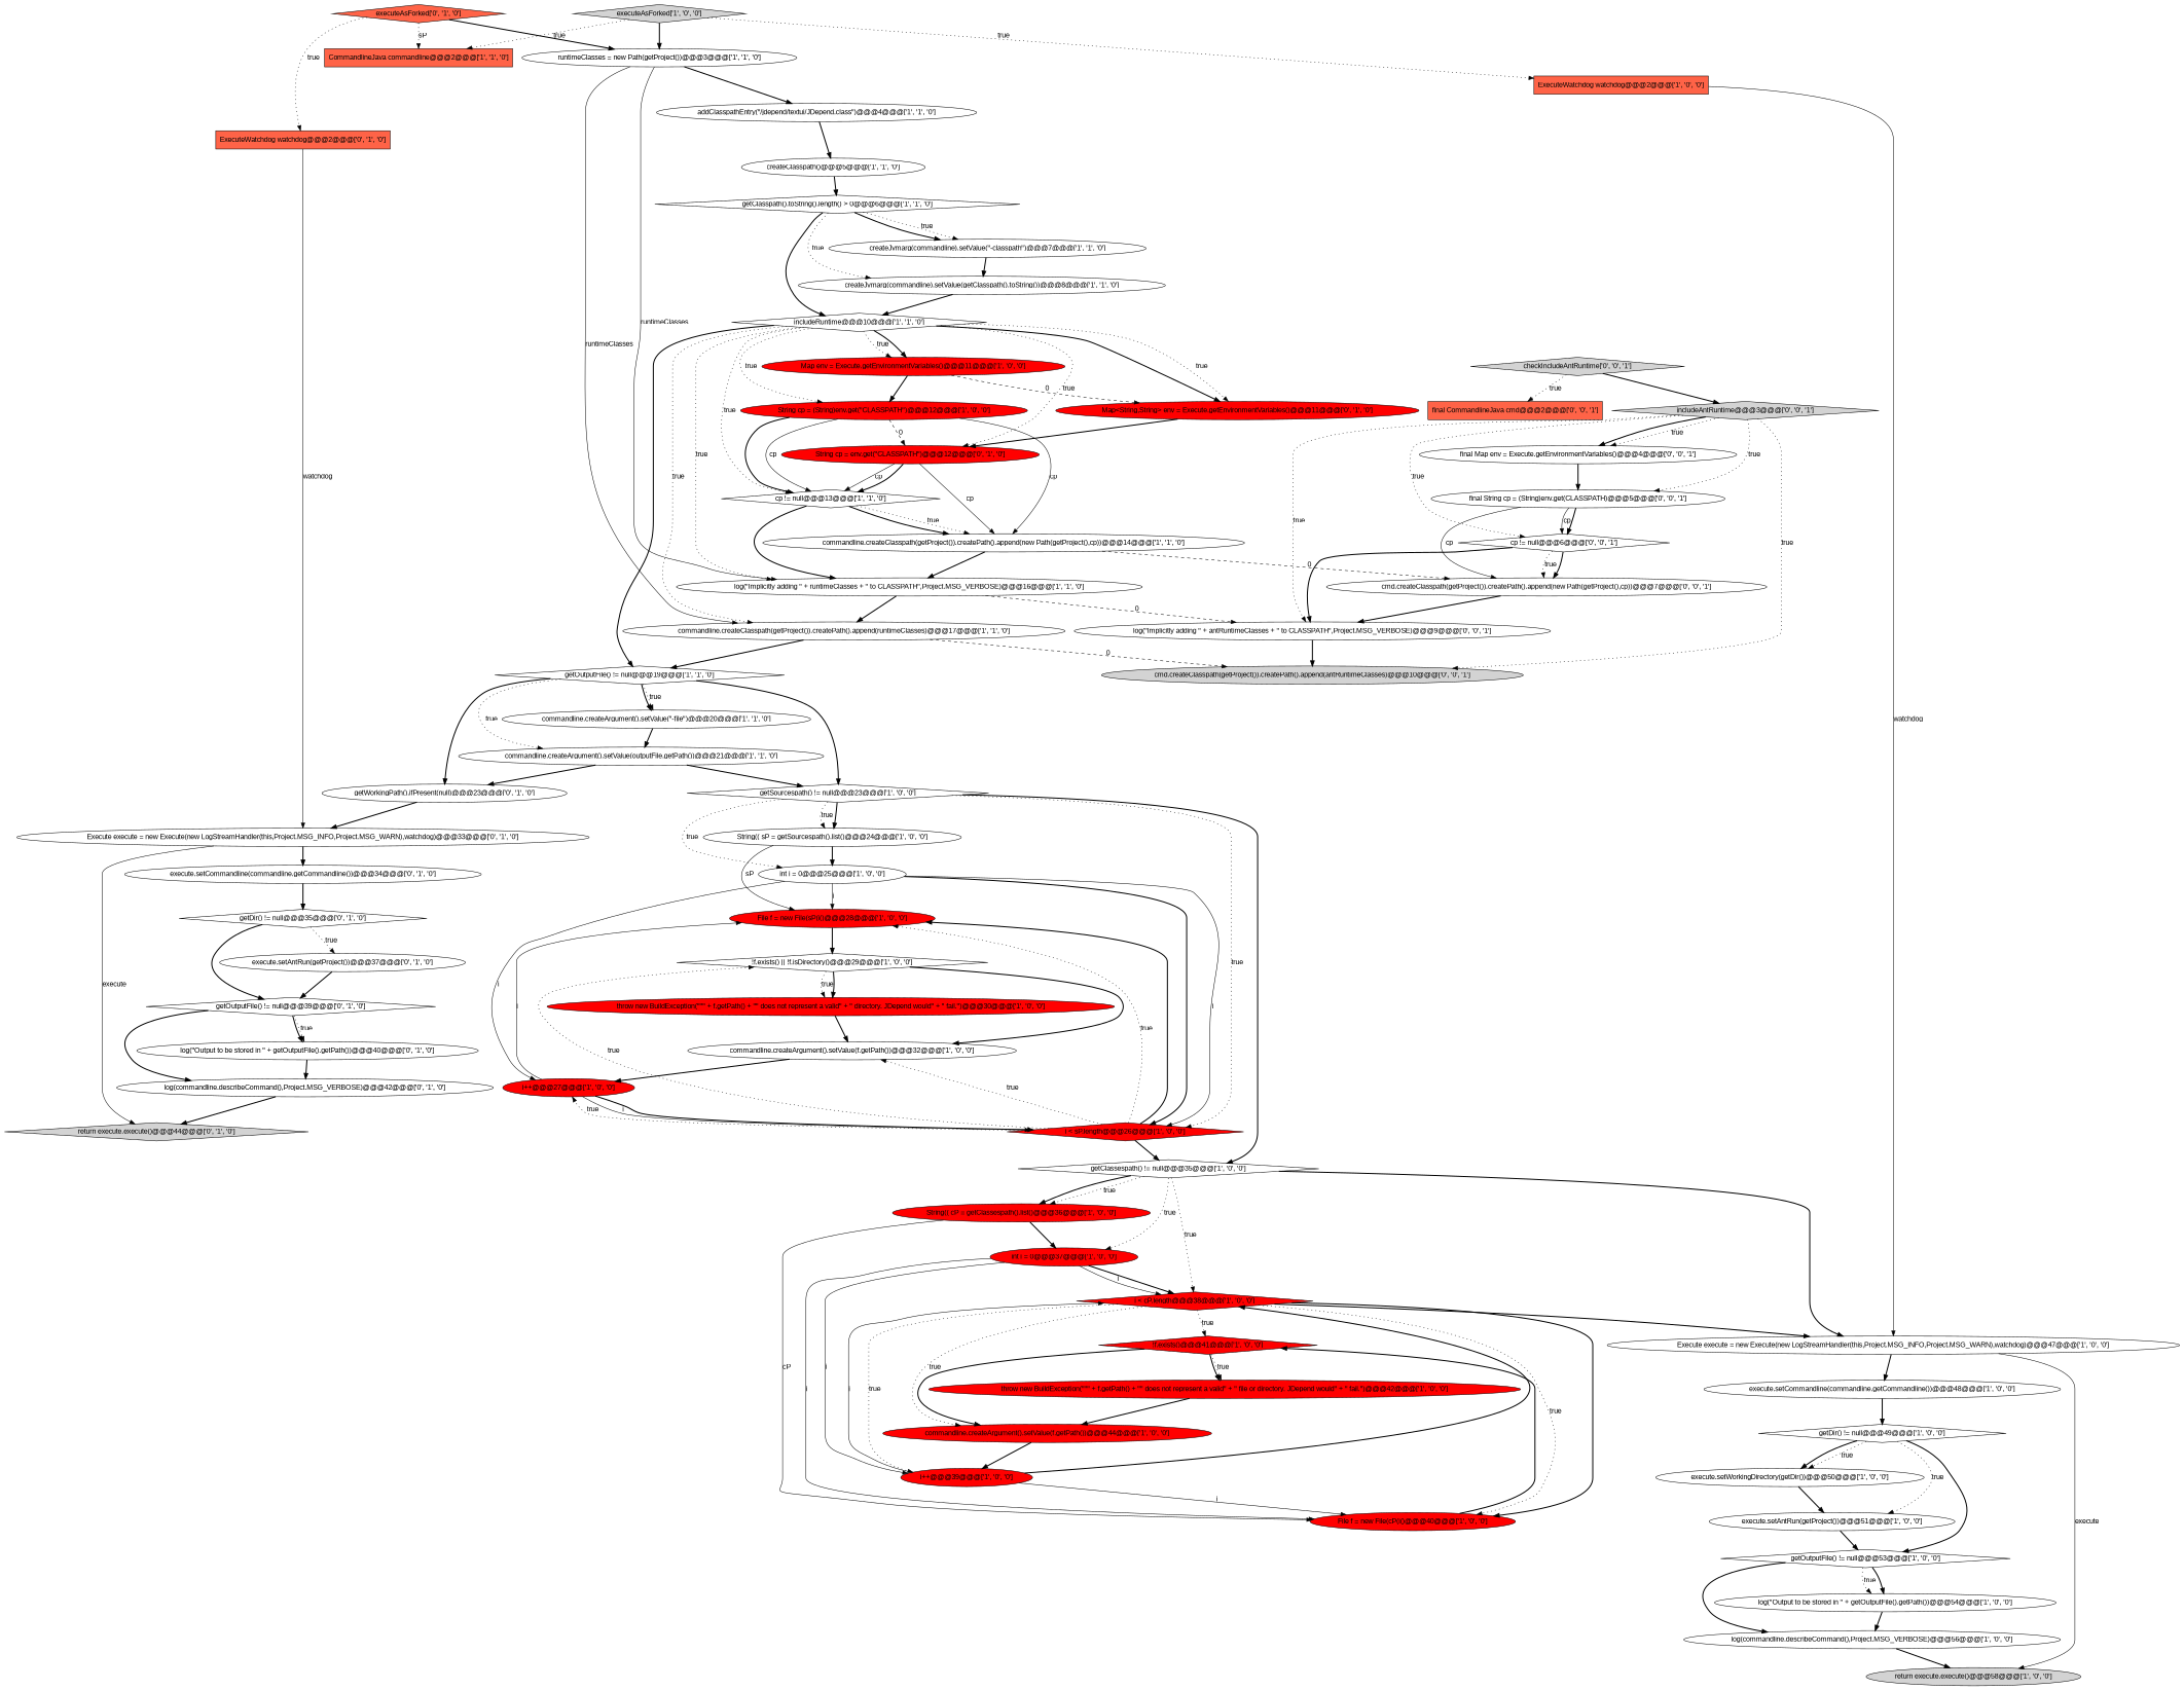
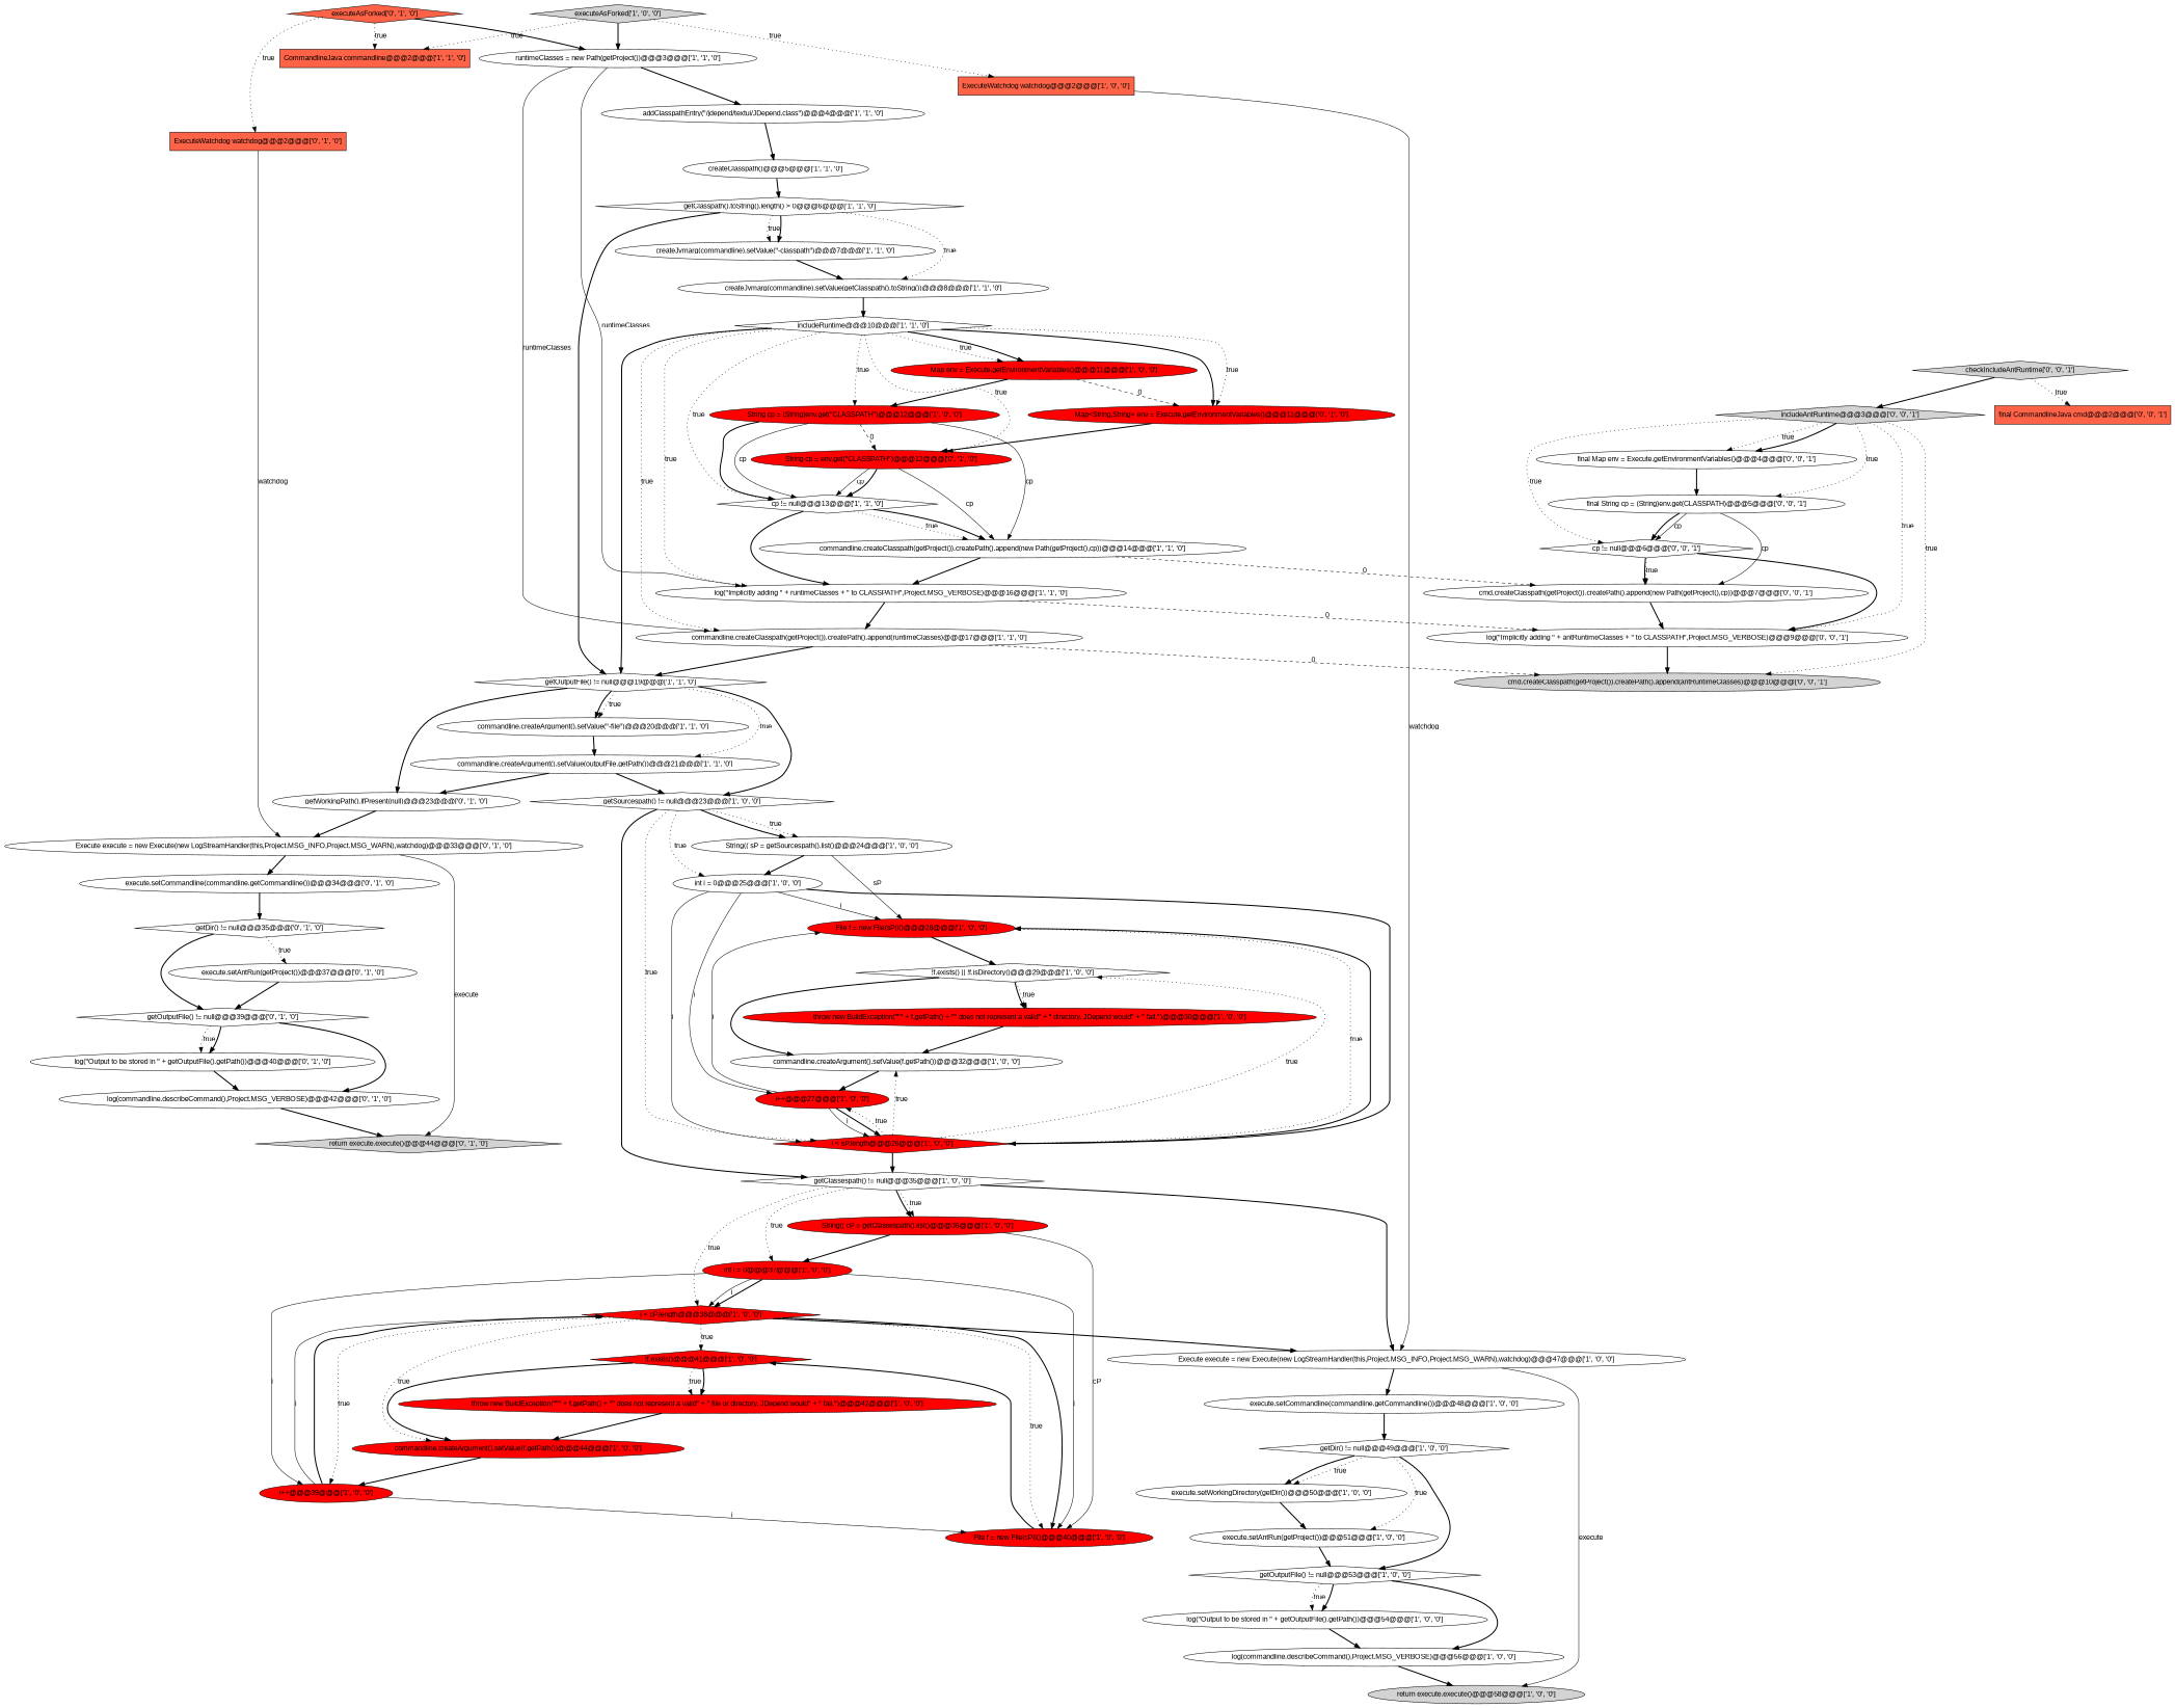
  digraph {
    fontname="Liberation Sans"
    node [fillcolor=white fontname="Liberation Sans" shape=ellipse style=filled]
    edge [fontname="Liberation Sans" style=bold]
    n1 [label="String(( sP = getSourcespath().list()@@@24@@@['1', '0', '0']"]
    n2 [fillcolor=red label="File f = new File(sP(i()@@@28@@@['1', '0', '0']"]
    n3 [label="int i = 0@@@25@@@['1', '0', '0']"]
    n4 [label="!f.exists() || !f.isDirectory()@@@29@@@['1', '0', '0']" shape=diamond]
    n5 [fillcolor=red label="i++@@@27@@@['1', '0', '0']"]
    n6 [fillcolor=red label="i < sP.length@@@26@@@['1', '0', '0']" shape=diamond]
    n7 [fillcolor=red label="Map env = Execute.getEnvironmentVariables()@@@11@@@['1', '0', '0']"]
    n8 [fillcolor=red label="String cp = (String)env.get(\"CLASSPATH\")@@@12@@@['1', '0', '0']"]
    n9 [fillcolor=red label="Map<String,String> env = Execute.getEnvironmentVariables()@@@11@@@['0', '1', '0']"]
    n10 [label="commandline.createClasspath(getProject()).createPath().append(new Path(getProject(),cp))@@@14@@@['1', '1', '0']"]
    n11 [fillcolor=red label="String cp = env.get(\"CLASSPATH\")@@@12@@@['0', '1', '0']"]
    n12 [label="cp != null@@@13@@@['1', '1', '0']" shape=diamond]
    n13 [label="commandline.createArgument().setValue(outputFile.getPath())@@@21@@@['1', '1', '0']"]
    n14 [label="getSourcespath() != null@@@23@@@['1', '0', '0']" shape=diamond]
    n15 [label="getWorkingPath().ifPresent(null)@@@23@@@['0', '1', '0']"]
    n16 [label="getClassespath() != null@@@35@@@['1', '0', '0']" shape=diamond]
    n17 [label="Execute execute = new Execute(new LogStreamHandler(this,Project.MSG_INFO,Project.MSG_WARN),watchdog)@@@33@@@['0', '1', '0']"]
    n18 [fillcolor=tomato label="final CommandlineJava cmd@@@2@@@['0', '0', '1']" shape=box]
    n19 [fillcolor=tomato label="CommandlineJava commandline@@@2@@@['1', '1', '0']" shape=box]
    n20 [label="commandline.createArgument().setValue(f.getPath())@@@32@@@['1', '0', '0']"]
    n21 [fillcolor=red label="throw new BuildException(\"\"\" + f.getPath() + \"\" does not represent a valid\" + \" directory. JDepend would\" + \" fail.\")@@@30@@@['1', '0', '0']"]
    n22 [label="log(\"Implicitly adding \" + antRuntimeClasses + \" to CLASSPATH\",Project.MSG_VERBOSE)@@@9@@@['0', '0', '1']"]
    n23 [fillcolor=lightgray label="cmd.createClasspath(getProject()).createPath().append(antRuntimeClasses)@@@10@@@['0', '0', '1']"]
    n24 [label="execute.setCommandline(commandline.getCommandline())@@@34@@@['0', '1', '0']"]
    n25 [label="getDir() != null@@@35@@@['0', '1', '0']" shape=diamond]
    n26 [label="execute.setAntRun(getProject())@@@37@@@['0', '1', '0']"]
    n27 [label="getOutputFile() != null@@@39@@@['0', '1', '0']" shape=diamond]
    n28 [fillcolor=red label="i < cP.length@@@38@@@['1', '0', '0']" shape=diamond]
    n29 [label="Execute execute = new Execute(new LogStreamHandler(this,Project.MSG_INFO,Project.MSG_WARN),watchdog)@@@47@@@['1', '0', '0']"]
    n30 [fillcolor=red label="String(( cP = getClassespath().list()@@@36@@@['1', '0', '0']"]
    n31 [fillcolor=red label="int i = 0@@@37@@@['1', '0', '0']"]
    n32 [label="log(\"Implicitly adding \" + runtimeClasses + \" to CLASSPATH\",Project.MSG_VERBOSE)@@@16@@@['1', '1', '0']"]
    n33 [label="cmd.createClasspath(getProject()).createPath().append(new Path(getProject(),cp))@@@7@@@['0', '0', '1']"]
    n34 [label="commandline.createClasspath(getProject()).createPath().append(runtimeClasses)@@@17@@@['1', '1', '0']"]
    n35 [label="final String cp = (String)env.get(CLASSPATH)@@@5@@@['0', '0', '1']"]
    n36 [label="cp != null@@@6@@@['0', '0', '1']" shape=diamond]
    n37 [fillcolor=red label="!f.exists()@@@41@@@['1', '0', '0']" shape=diamond]
    n38 [fillcolor=red label="throw new BuildException(\"\"\" + f.getPath() + \"\" does not represent a valid\" + \" file or directory. JDepend would\" + \" fail.\")@@@42@@@['1', '0', '0']"]
    n39 [fillcolor=red label="commandline.createArgument().setValue(f.getPath())@@@44@@@['1', '0', '0']"]
    n40 [fillcolor=red label="i++@@@39@@@['1', '0', '0']"]
    n41 [label="getOutputFile() != null@@@19@@@['1', '1', '0']" shape=diamond]
    n42 [fillcolor=red label="File f = new File(cP(i()@@@40@@@['1', '0', '0']"]
    n43 [fillcolor=lightgray label="return execute.execute()@@@58@@@['1', '0', '0']"]
    n44 [label="execute.setCommandline(commandline.getCommandline())@@@48@@@['1', '0', '0']"]
    n45 [label="execute.setAntRun(getProject())@@@51@@@['1', '0', '0']"]
    n46 [label="getOutputFile() != null@@@53@@@['1', '0', '0']" shape=diamond]
    n47 [label="log(\"Output to be stored in \" + getOutputFile().getPath())@@@54@@@['1', '0', '0']"]
    n48 [label="log(commandline.describeCommand(),Project.MSG_VERBOSE)@@@56@@@['1', '0', '0']"]
    n49 [label="log(\"Output to be stored in \" + getOutputFile().getPath())@@@40@@@['0', '1', '0']"]
    n50 [label="log(commandline.describeCommand(),Project.MSG_VERBOSE)@@@42@@@['0', '1', '0']"]
    n51 [fillcolor=lightgray label="return execute.execute()@@@44@@@['0', '1', '0']" shape=diamond]
    n52 [label="commandline.createArgument().setValue(\"-file\")@@@20@@@['1', '1', '0']"]
    n53 [label="createJvmarg(commandline).setValue(\"-classpath\")@@@7@@@['1', '1', '0']"]
    n54 [label="createJvmarg(commandline).setValue(getClasspath().toString())@@@8@@@['1', '1', '0']"]
    n55 [label="includeRuntime@@@10@@@['1', '1', '0']" shape=diamond]
    n56 [fillcolor=tomato label="ExecuteWatchdog watchdog@@@2@@@['1', '0', '0']" shape=box]
    n57 [label="getDir() != null@@@49@@@['1', '0', '0']" shape=diamond]
    n58 [label="runtimeClasses = new Path(getProject())@@@3@@@['1', '1', '0']"]
    n59 [label="addClasspathEntry(\"/jdepend/textui/JDepend.class\")@@@4@@@['1', '1', '0']"]
    n60 [label="createClasspath()@@@5@@@['1', '1', '0']"]
    n61 [fillcolor=tomato label="executeAsForked['0', '1', '0']" shape=diamond]
    n62 [fillcolor=tomato label="ExecuteWatchdog watchdog@@@2@@@['0', '1', '0']" shape=box]
    n63 [label="getClasspath().toString().length() > 0@@@6@@@['1', '1', '0']" shape=diamond]
    n64 [label="final Map env = Execute.getEnvironmentVariables()@@@4@@@['0', '0', '1']"]
    n65 [fillcolor=lightgray label="checkIncludeAntRuntime['0', '0', '1']" shape=diamond]
    n66 [fillcolor=lightgray label="includeAntRuntime@@@3@@@['0', '0', '1']" shape=diamond]
    n67 [label="execute.setWorkingDirectory(getDir())@@@50@@@['1', '0', '0']"]
    n68 [fillcolor=lightgray label="executeAsForked['1', '0', '0']" shape=diamond]
    n1 -> n2 [label=sP style=solid]
    n1 -> n3
    n2 -> n4
    n3 -> n2 [label=i style=solid]
    n3 -> n5 [label=i style=solid]
    n3 -> n6 [label=i style=solid]
    n3 -> n6
    n4 -> n20
    n4 -> n21 [label=true style=dotted]
    n4 -> n21
    n5 -> n2 [label=i style=solid]
    n5 -> n6 [label=i style=solid]
    n5 -> n6
    n6 -> n2 [label=true style=dotted]
    n6 -> n2
    n6 -> n4 [label=true style=dotted]
    n6 -> n5 [label=true style=dotted]
    n6 -> n16
    n6 -> n20 [label=true style=dotted]
    n7 -> n8
    n7 -> n9 [label=0 style=dashed]
    n8 -> n10 [label=cp style=solid]
    n8 -> n11 [label=0 style=dashed]
    n8 -> n12
    n8 -> n12 [label=cp style=solid]
    n9 -> n11
    n10 -> n32
    n10 -> n33 [label=0 style=dashed]
    n11 -> n10 [label=cp style=solid]
    n11 -> n12 [label=cp style=solid]
    n11 -> n12
    n12 -> n10 [label=true style=dotted]
    n12 -> n10
    n12 -> n32
    n13 -> n14
    n13 -> n15
    n14 -> n1
    n14 -> n1 [label=true style=dotted]
    n14 -> n3 [label=true style=dotted]
    n14 -> n6 [label=true style=dotted]
    n14 -> n16
    n15 -> n17
    n16 -> n28 [label=true style=dotted]
    n16 -> n29
    n16 -> n30 [label=true style=dotted]
    n16 -> n30
    n16 -> n31 [label=true style=dotted]
    n17 -> n24
    n17 -> n51 [label=execute style=solid]
    n20 -> n5
    n21 -> n20
    n22 -> n23
    n24 -> n25
    n25 -> n26 [label=true style=dotted]
    n25 -> n27
    n26 -> n27
    n27 -> n49 [label=true style=dotted]
    n27 -> n49
    n27 -> n50
    n28 -> n29
    n28 -> n37 [label=true style=dotted]
    n28 -> n39 [label=true style=dotted]
    n28 -> n40 [label=true style=dotted]
    n28 -> n42 [label=true style=dotted]
    n28 -> n42
    n29 -> n43 [label=execute style=solid]
    n29 -> n44
    n30 -> n31
    n30 -> n42 [label=cP style=solid]
    n31 -> n28
    n31 -> n28 [label=i style=solid]
    n31 -> n40 [label=i style=solid]
    n31 -> n42 [label=i style=solid]
    n32 -> n22 [label=0 style=dashed]
    n32 -> n34
    n33 -> n22
    n34 -> n23 [label=0 style=dashed]
    n34 -> n41
    n35 -> n33 [label=cp style=solid]
    n35 -> n36 [label=cp style=solid]
    n35 -> n36
    n36 -> n22
    n36 -> n33
    n36 -> n33 [label=true style=dotted]
    n37 -> n38
    n37 -> n38 [label=true style=dotted]
    n37 -> n39
    n38 -> n39
    n39 -> n40
    n40 -> n28
    n40 -> n28 [label=i style=solid]
    n40 -> n42 [label=i style=solid]
    n41 -> n13 [label=true style=dotted]
    n41 -> n14
    n41 -> n15
    n41 -> n52 [label=true style=dotted]
    n41 -> n52
    n42 -> n37
    n44 -> n57
    n45 -> n46
    n46 -> n47
    n46 -> n47 [label=true style=dotted]
    n46 -> n48
    n47 -> n48
    n48 -> n43
    n49 -> n50
    n50 -> n51
    n52 -> n13
    n53 -> n54
    n54 -> n55
    n55 -> n7 [label=true style=dotted]
    n55 -> n7
    n55 -> n8 [label=true style=dotted]
    n55 -> n9 [label=true style=dotted]
    n55 -> n9
    n55 -> n11 [label=true style=dotted]
    n55 -> n12 [label=true style=dotted]
    n55 -> n32 [label=true style=dotted]
    n55 -> n34 [label=true style=dotted]
    n55 -> n41
    n56 -> n29 [label=watchdog style=solid]
    n57 -> n45 [label=true style=dotted]
    n57 -> n46
    n57 -> n67 [label=true style=dotted]
    n57 -> n67
    n58 -> n32 [label=runtimeClasses style=solid]
    n58 -> n34 [label=runtimeClasses style=solid]
    n58 -> n59
    n59 -> n60
    n60 -> n63
-   n61 -> n19 [label=sP style=dotted]
+   n61 -> n19 [label=true style=dotted]
    n61 -> n58
    n61 -> n62 [label=true style=dotted]
    n62 -> n17 [label=watchdog style=solid]
    n63 -> n53 [label=true style=dotted]
    n63 -> n53
    n63 -> n54 [label=true style=dotted]
-   n63 -> n55
+   n63 -> n41
    n64 -> n35
    n65 -> n18 [label=true style=dotted]
    n65 -> n66
    n66 -> n22 [label=true style=dotted]
    n66 -> n23 [label=true style=dotted]
    n66 -> n35 [label=true style=dotted]
    n66 -> n36 [label=true style=dotted]
    n66 -> n64 [label=true style=dotted]
    n66 -> n64
    n67 -> n45
    n68 -> n19 [label=true style=dotted]
    n68 -> n56 [label=true style=dotted]
    n68 -> n58
  }
